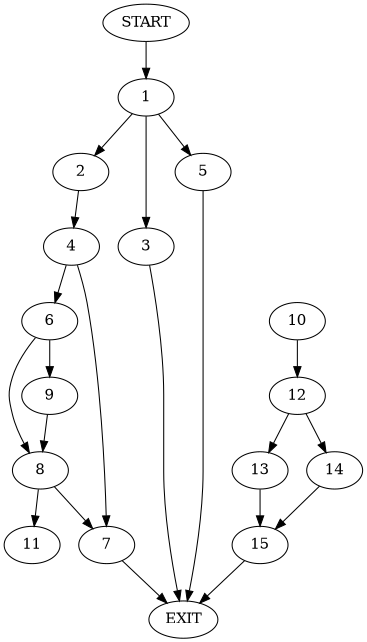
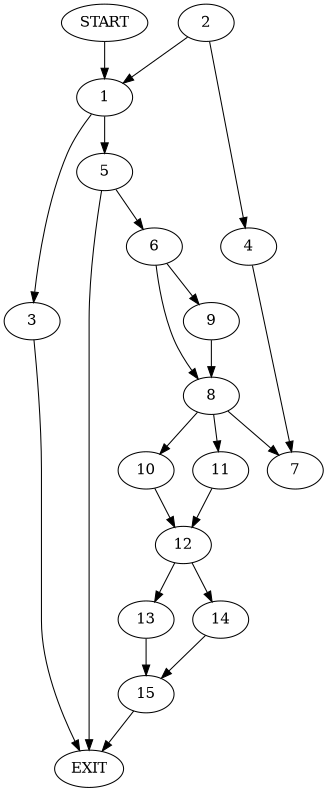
  digraph {
    n1 [label=START]
    1
    2
    3
    5
    n6 [label=EXIT]
    4
    6
    7
    8
    9
    10
    11
    12
    13
    14
    15
    n1 -> 1
-   1 -> 2
+   2 -> 1
    1 -> 3
    1 -> 5
    2 -> 4
    3 -> n6
    5 -> n6
-   4 -> 6
+   5 -> 6
    4 -> 7
    6 -> 8
    6 -> 9
-   7 -> n6
    8 -> 7
+   8 -> 10
    8 -> 11
    9 -> 8
    10 -> 12
+   11 -> 12
    12 -> 13
    12 -> 14
    13 -> 15
    14 -> 15
    15 -> n6
  }
